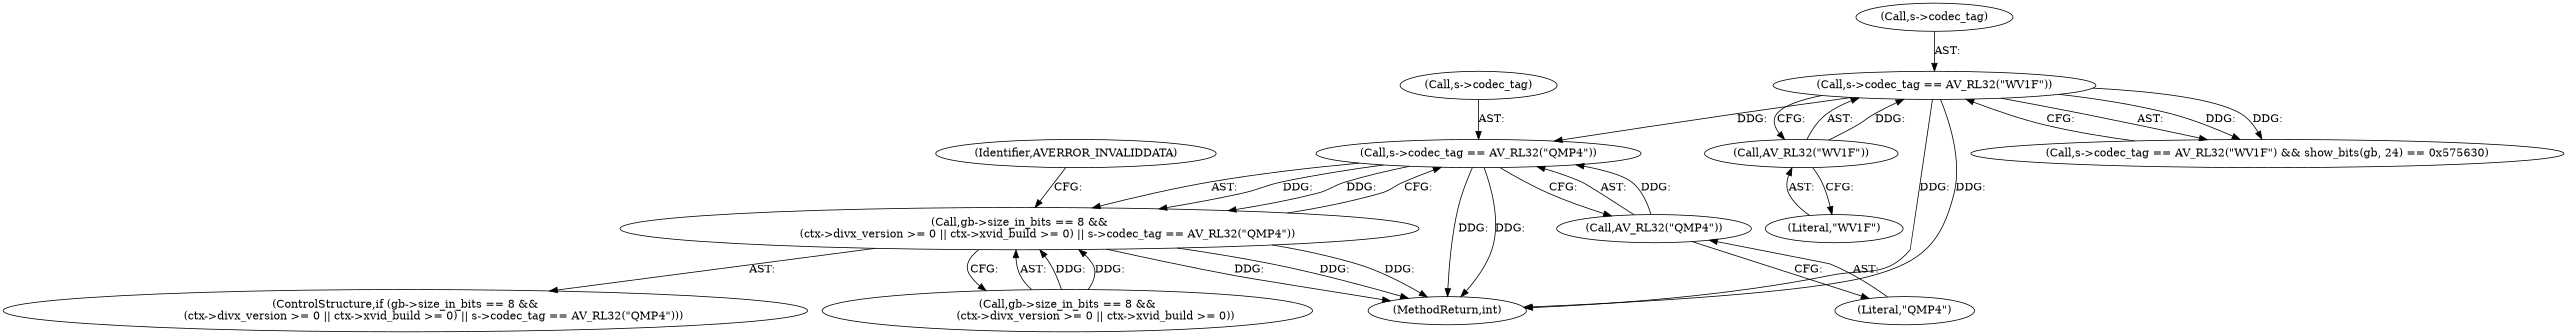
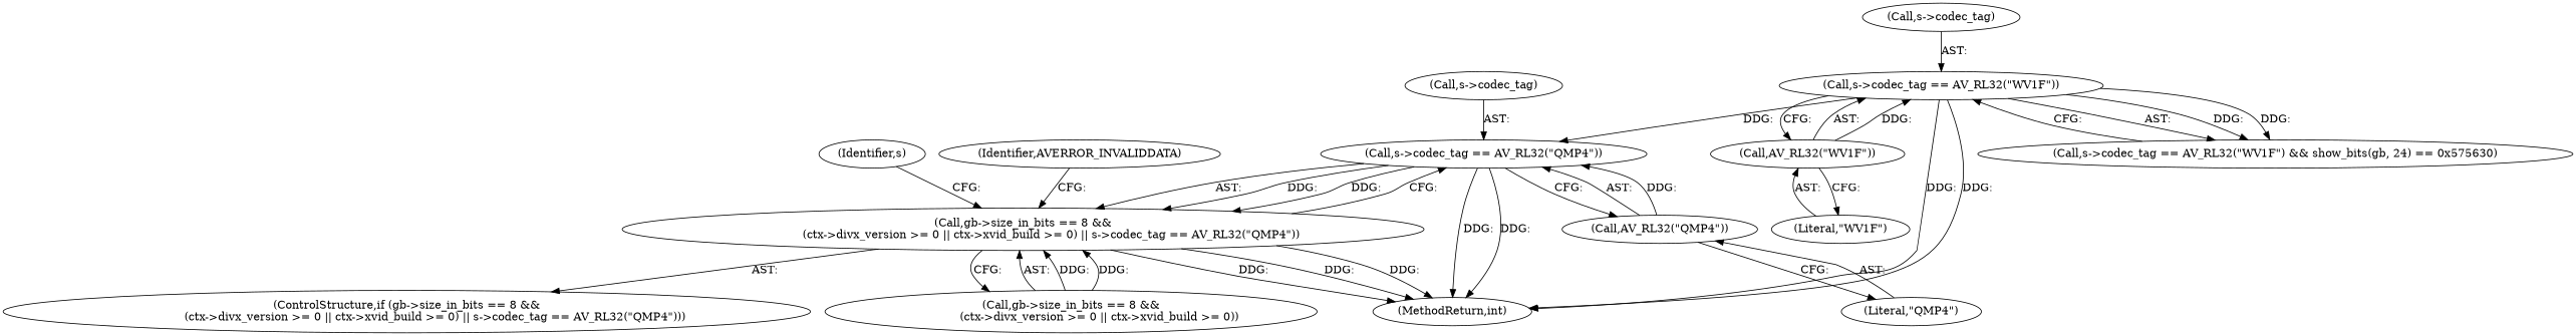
  digraph {
    n1 [label="(Call,s->codec_tag == AV_RL32(\"QMP4\"))"]
    n2 [label="(Call,AV_RL32(\"QMP4\"))"]
    n3 [label="(Call,gb->size_in_bits == 8 &&\n                (ctx->divx_version >= 0 || ctx->xvid_build >= 0) || s->codec_tag == AV_RL32(\"QMP4\"))"]
    n4 [label="(MethodReturn,int)"]
    n5 [label="(Literal,\"QMP4\")"]
    n6 [label="(ControlStructure,if (gb->size_in_bits == 8 &&\n                (ctx->divx_version >= 0 || ctx->xvid_build >= 0) || s->codec_tag == AV_RL32(\"QMP4\")))"]
    n7 [label="(Call,gb->size_in_bits == 8 &&\n                (ctx->divx_version >= 0 || ctx->xvid_build >= 0))"]
    n8 [label="(Call,s->codec_tag == AV_RL32(\"WV1F\"))"]
    n9 [label="(Call,AV_RL32(\"WV1F\"))"]
    n10 [label="(Call,s->codec_tag == AV_RL32(\"WV1F\") && show_bits(gb, 24) == 0x575630)"]
    n11 [label="(Literal,\"WV1F\")"]
    n12 [label="(Call,s->codec_tag)"]
    n13 [label="(Identifier,AVERROR_INVALIDDATA)"]
+   n14 [label="(Identifier,s)"]
    n15 [label="(Call,s->codec_tag)"]
    n1 -> n2 [label="CFG: "]
    n1 -> n3 [label="AST: "]
    n1 -> n3 [label="DDG: "]
    n1 -> n3 [label="DDG: "]
    n1 -> n4 [label="DDG: "]
    n1 -> n4 [label="DDG: "]
    n2 -> n1 [label="AST: "]
    n2 -> n1 [label="DDG: "]
    n2 -> n5 [label="CFG: "]
    n3 -> n1 [label="CFG: "]
    n3 -> n4 [label="DDG: "]
    n3 -> n4 [label="DDG: "]
    n3 -> n4 [label="DDG: "]
    n3 -> n6 [label="AST: "]
    n3 -> n7 [label="CFG: "]
    n5 -> n2 [label="AST: "]
    n7 -> n3 [label="AST: "]
    n7 -> n3 [label="DDG: "]
    n7 -> n3 [label="DDG: "]
    n8 -> n1 [label="DDG: "]
    n8 -> n4 [label="DDG: "]
    n8 -> n4 [label="DDG: "]
    n8 -> n9 [label="CFG: "]
    n8 -> n10 [label="AST: "]
    n8 -> n10 [label="DDG: "]
    n8 -> n10 [label="DDG: "]
    n9 -> n8 [label="AST: "]
    n9 -> n8 [label="DDG: "]
    n9 -> n11 [label="CFG: "]
    n10 -> n8 [label="CFG: "]
    n11 -> n9 [label="AST: "]
    n12 -> n1 [label="AST: "]
    n13 -> n3 [label="CFG: "]
+   n14 -> n3 [label="CFG: "]
    n15 -> n8 [label="AST: "]
  }
